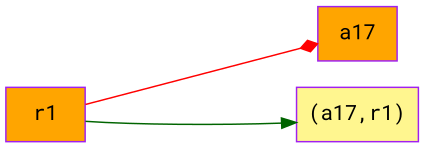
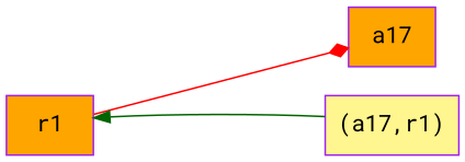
  digraph {
    fontname="Roboto Mono"
    rankdir=LR
    ranksep=2.0
    node [color=purple fillcolor=orange fontname="Roboto Mono" shape=record style=filled]
    edge [fontname="Roboto Mono"]
    n1 [label="{r1}"]
    n2 [label="{a17}"]
    n3 [fillcolor=khaki1 label="{(a17,r1)}"]
    n1 -> n2 [arrowhead=diamond color=red]
-   n1 -> n3 [arrowhead=normal color=darkgreen]
+   n3 -> n1 [arrowhead=normal color=darkgreen]
  }
